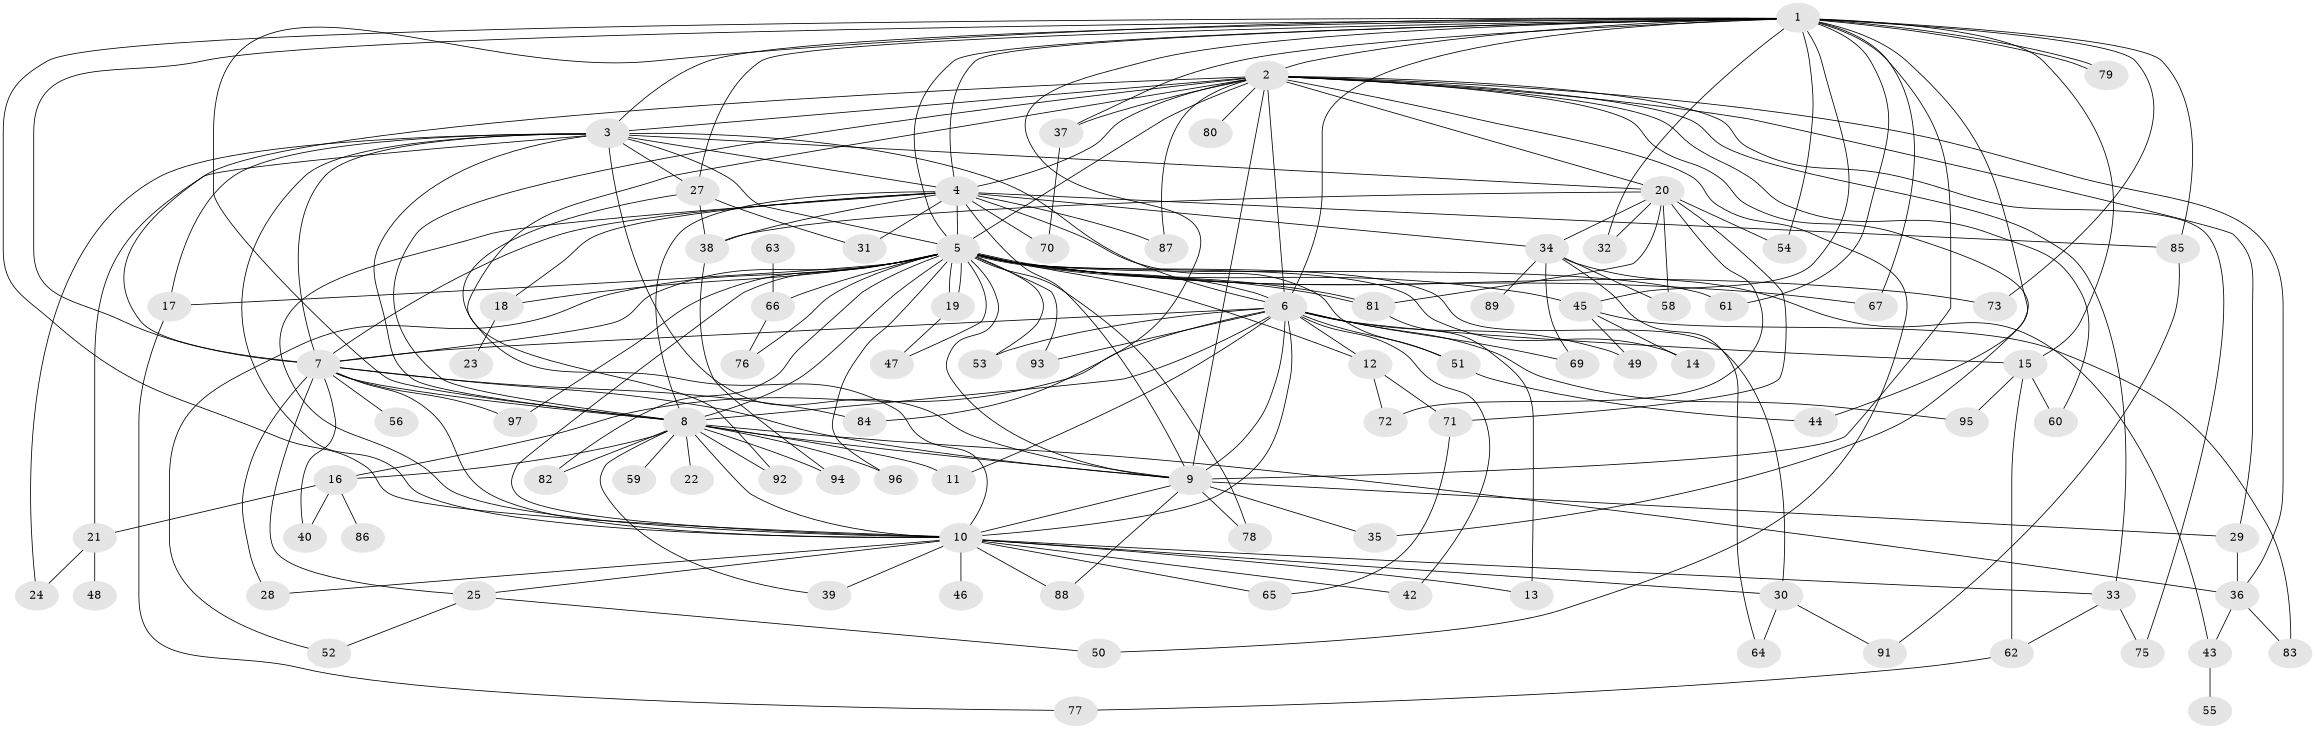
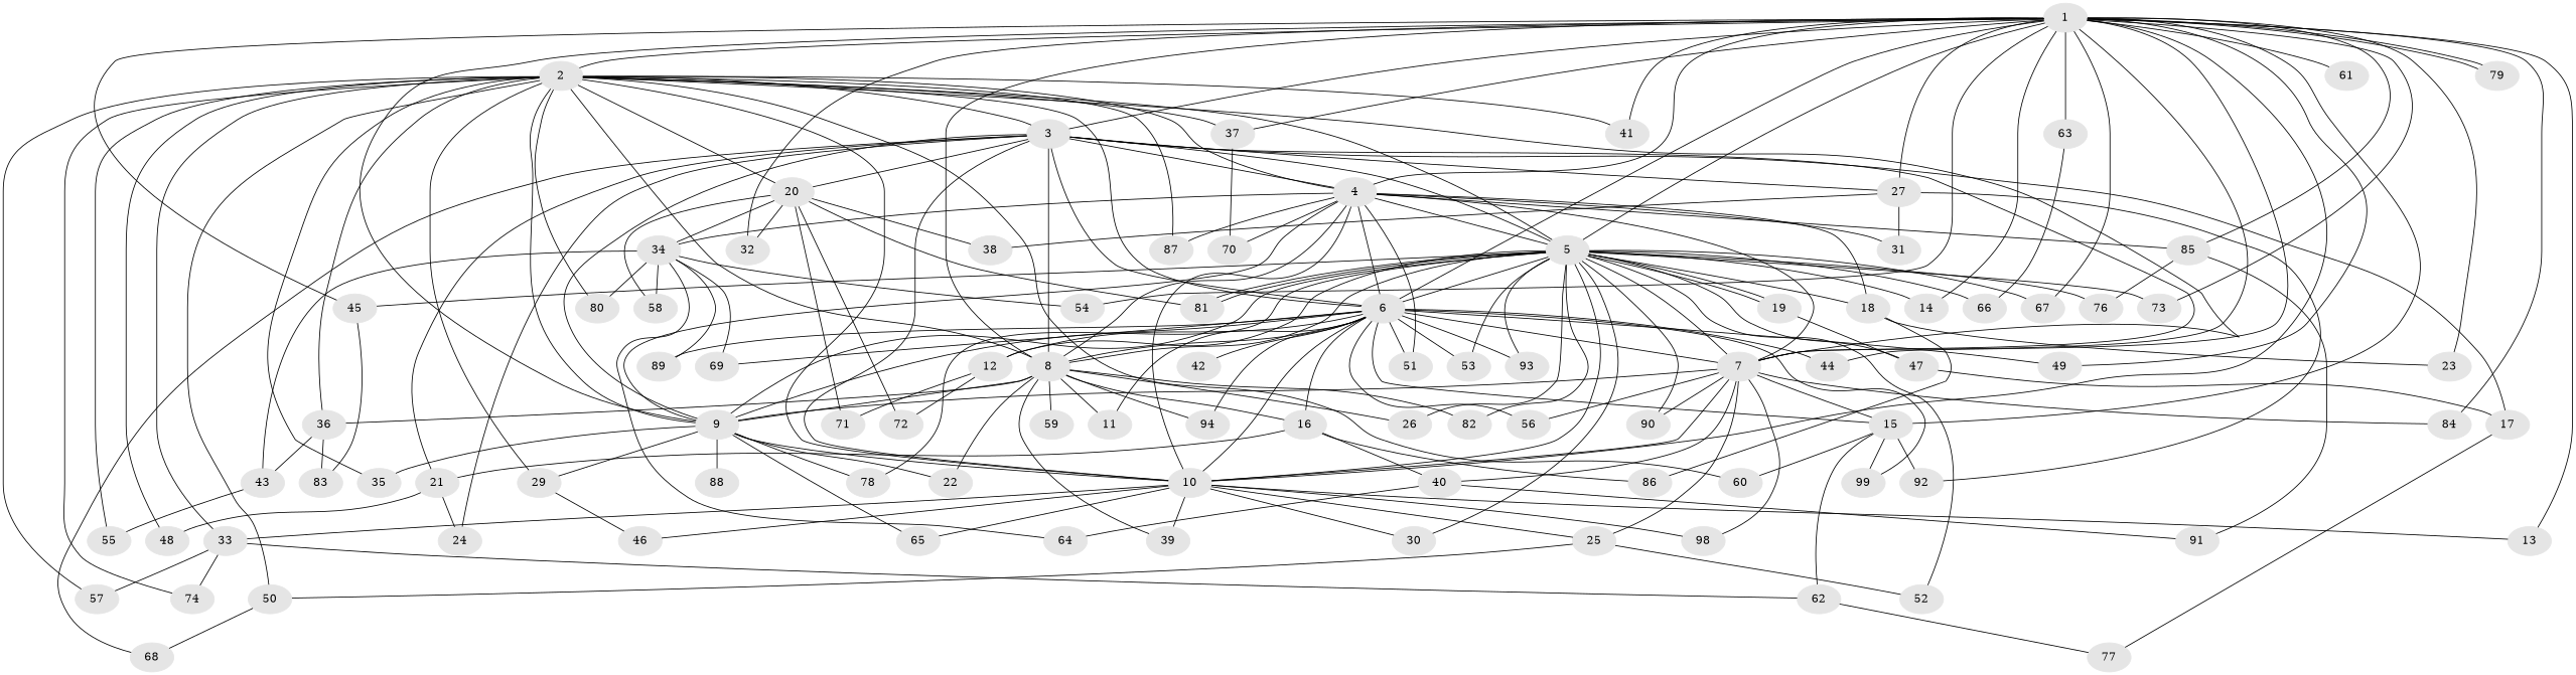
  graph {
    node [color=gray90 style=filled]
    1
    2
    3
    4
    5
    6
    7
    8
    9
    10
    13
    14
    15
    23
    27
    32
    37
+   41
    44
    45
    49
    54
    61
    63
    67
    73
    79
    84
    85
    20
    29
    33
    35
    36
    48
    50
    55
+   57
    60
-   75
+   75 [label=74]
    80
    87
    17
    21
    24
+   68
    18
    31
    34
    51
    70
    12
    19
-   26 [label=96]
+   26
    30
    47
    52
    53
    66
    76
    78
    81
    82
-   90 [label=97]
+   90
    93
    11
    16
    42
    56
    69
    89
    94
-   95
+   95 [label=99]
    25
-   28
+   28 [label=98]
    40
    59
    22
    39
    65
    88
    46
    62
    92
    38
    83
    91
    71
    72
    58
    43
    77
    86
    64
    1 -- 2
    1 -- 3
    1 -- 4
    1 -- 5
    1 -- 6
    1 -- 7
    1 -- 8
    1 -- 9
    1 -- 10
-   81 -- 13
-   45 -- 14
+   1 -- 13
+   1 -- 14
    1 -- 15
+   1 -- 23
    1 -- 27
    1 -- 32
    1 -- 37
+   1 -- 41
    1 -- 44
    1 -- 45
-   45 -- 49
+   1 -- 49
    1 -- 54
    1 -- 61
+   1 -- 63
    1 -- 67
    1 -- 73
    1 -- 79
    1 -- 79
    1 -- 84
    1 -- 85
    2 -- 3
    2 -- 4
    2 -- 5
    2 -- 6
    2 -- 7
    2 -- 8
    2 -- 9
    2 -- 10
    2 -- 37
+   2 -- 41
    2 -- 20
    2 -- 29
    2 -- 33
    2 -- 35
    2 -- 36
+   2 -- 48
    2 -- 50
+   2 -- 55
+   2 -- 57
    2 -- 60
    2 -- 75
    2 -- 80
    2 -- 87
    3 -- 4
    3 -- 5
    3 -- 6
    3 -- 7
    3 -- 8
    3 -- 9
    3 -- 10
    3 -- 27
    3 -- 20
    3 -- 17
    3 -- 21
    3 -- 24
+   3 -- 68
    4 -- 5
-   4 -- 38
+   4 -- 6
    4 -- 7
    4 -- 8
    4 -- 9
    4 -- 10
    4 -- 85
    4 -- 87
    4 -- 18
    4 -- 31
    4 -- 34
    4 -- 51
    4 -- 70
    5 -- 6
    5 -- 7
    5 -- 8
    5 -- 9
    5 -- 10
    5 -- 14
    5 -- 45
-   5 -- 61
    5 -- 67
    5 -- 73
-   5 -- 17
+   47 -- 17
    5 -- 18
    5 -- 12
    5 -- 19
    5 -- 19
    5 -- 26
    5 -- 30
    5 -- 47
    5 -- 52
    5 -- 53
    5 -- 66
    5 -- 76
    5 -- 78
    5 -- 81
    5 -- 81
    5 -- 82
    5 -- 90
    5 -- 93
    6 -- 7
    6 -- 8
    6 -- 9
    6 -- 10
    6 -- 15
-   51 -- 44
+   6 -- 44
    6 -- 49
    6 -- 51
    6 -- 12
    6 -- 53
    6 -- 93
    6 -- 11
    6 -- 16
    6 -- 42
+   6 -- 56
    6 -- 69
-   38 -- 94
+   6 -- 89
+   6 -- 94
    6 -- 95
-   7 -- 8
+   7 -- 15
    7 -- 9
    7 -- 10
    7 -- 84
    7 -- 90
    7 -- 56
    7 -- 25
    7 -- 28
    7 -- 40
    8 -- 9
-   8 -- 10
    8 -- 36
    8 -- 26
    8 -- 82
    8 -- 11
    8 -- 16
    8 -- 94
    8 -- 59
    8 -- 22
    8 -- 39
    9 -- 10
    9 -- 29
    9 -- 35
    9 -- 78
-   71 -- 65
+   9 -- 22
+   9 -- 65
    9 -- 88
    10 -- 13
    10 -- 33
    10 -- 30
-   10 -- 42
    10 -- 25
    10 -- 28
    10 -- 39
    10 -- 65
-   10 -- 88
    10 -- 46
    15 -- 60
    15 -- 95
    15 -- 62
-   8 -- 92
+   15 -- 92
    27 -- 31
    27 -- 92
    27 -- 38
    37 -- 70
    45 -- 83
    63 -- 66
    85 -- 91
    20 -- 32
-   20 -- 54
+   34 -- 54
    20 -- 34
    20 -- 81
    20 -- 38
    20 -- 71
    20 -- 72
    20 -- 58
-   29 -- 36
+   29 -- 46
+   33 -- 57
    33 -- 75
    33 -- 62
    36 -- 83
    36 -- 43
+   50 -- 68
    17 -- 77
    21 -- 48
    21 -- 24
    18 -- 23
+   18 -- 86
+   34 -- 80
    34 -- 69
    34 -- 89
    34 -- 58
    34 -- 43
    34 -- 64
    12 -- 71
    12 -- 72
    19 -- 47
-   30 -- 64
-   66 -- 76
+   40 -- 64
+   85 -- 76
    16 -- 21
    16 -- 40
    16 -- 86
    25 -- 50
    25 -- 52
-   30 -- 91
+   40 -- 91
    62 -- 77
    43 -- 55
  }
